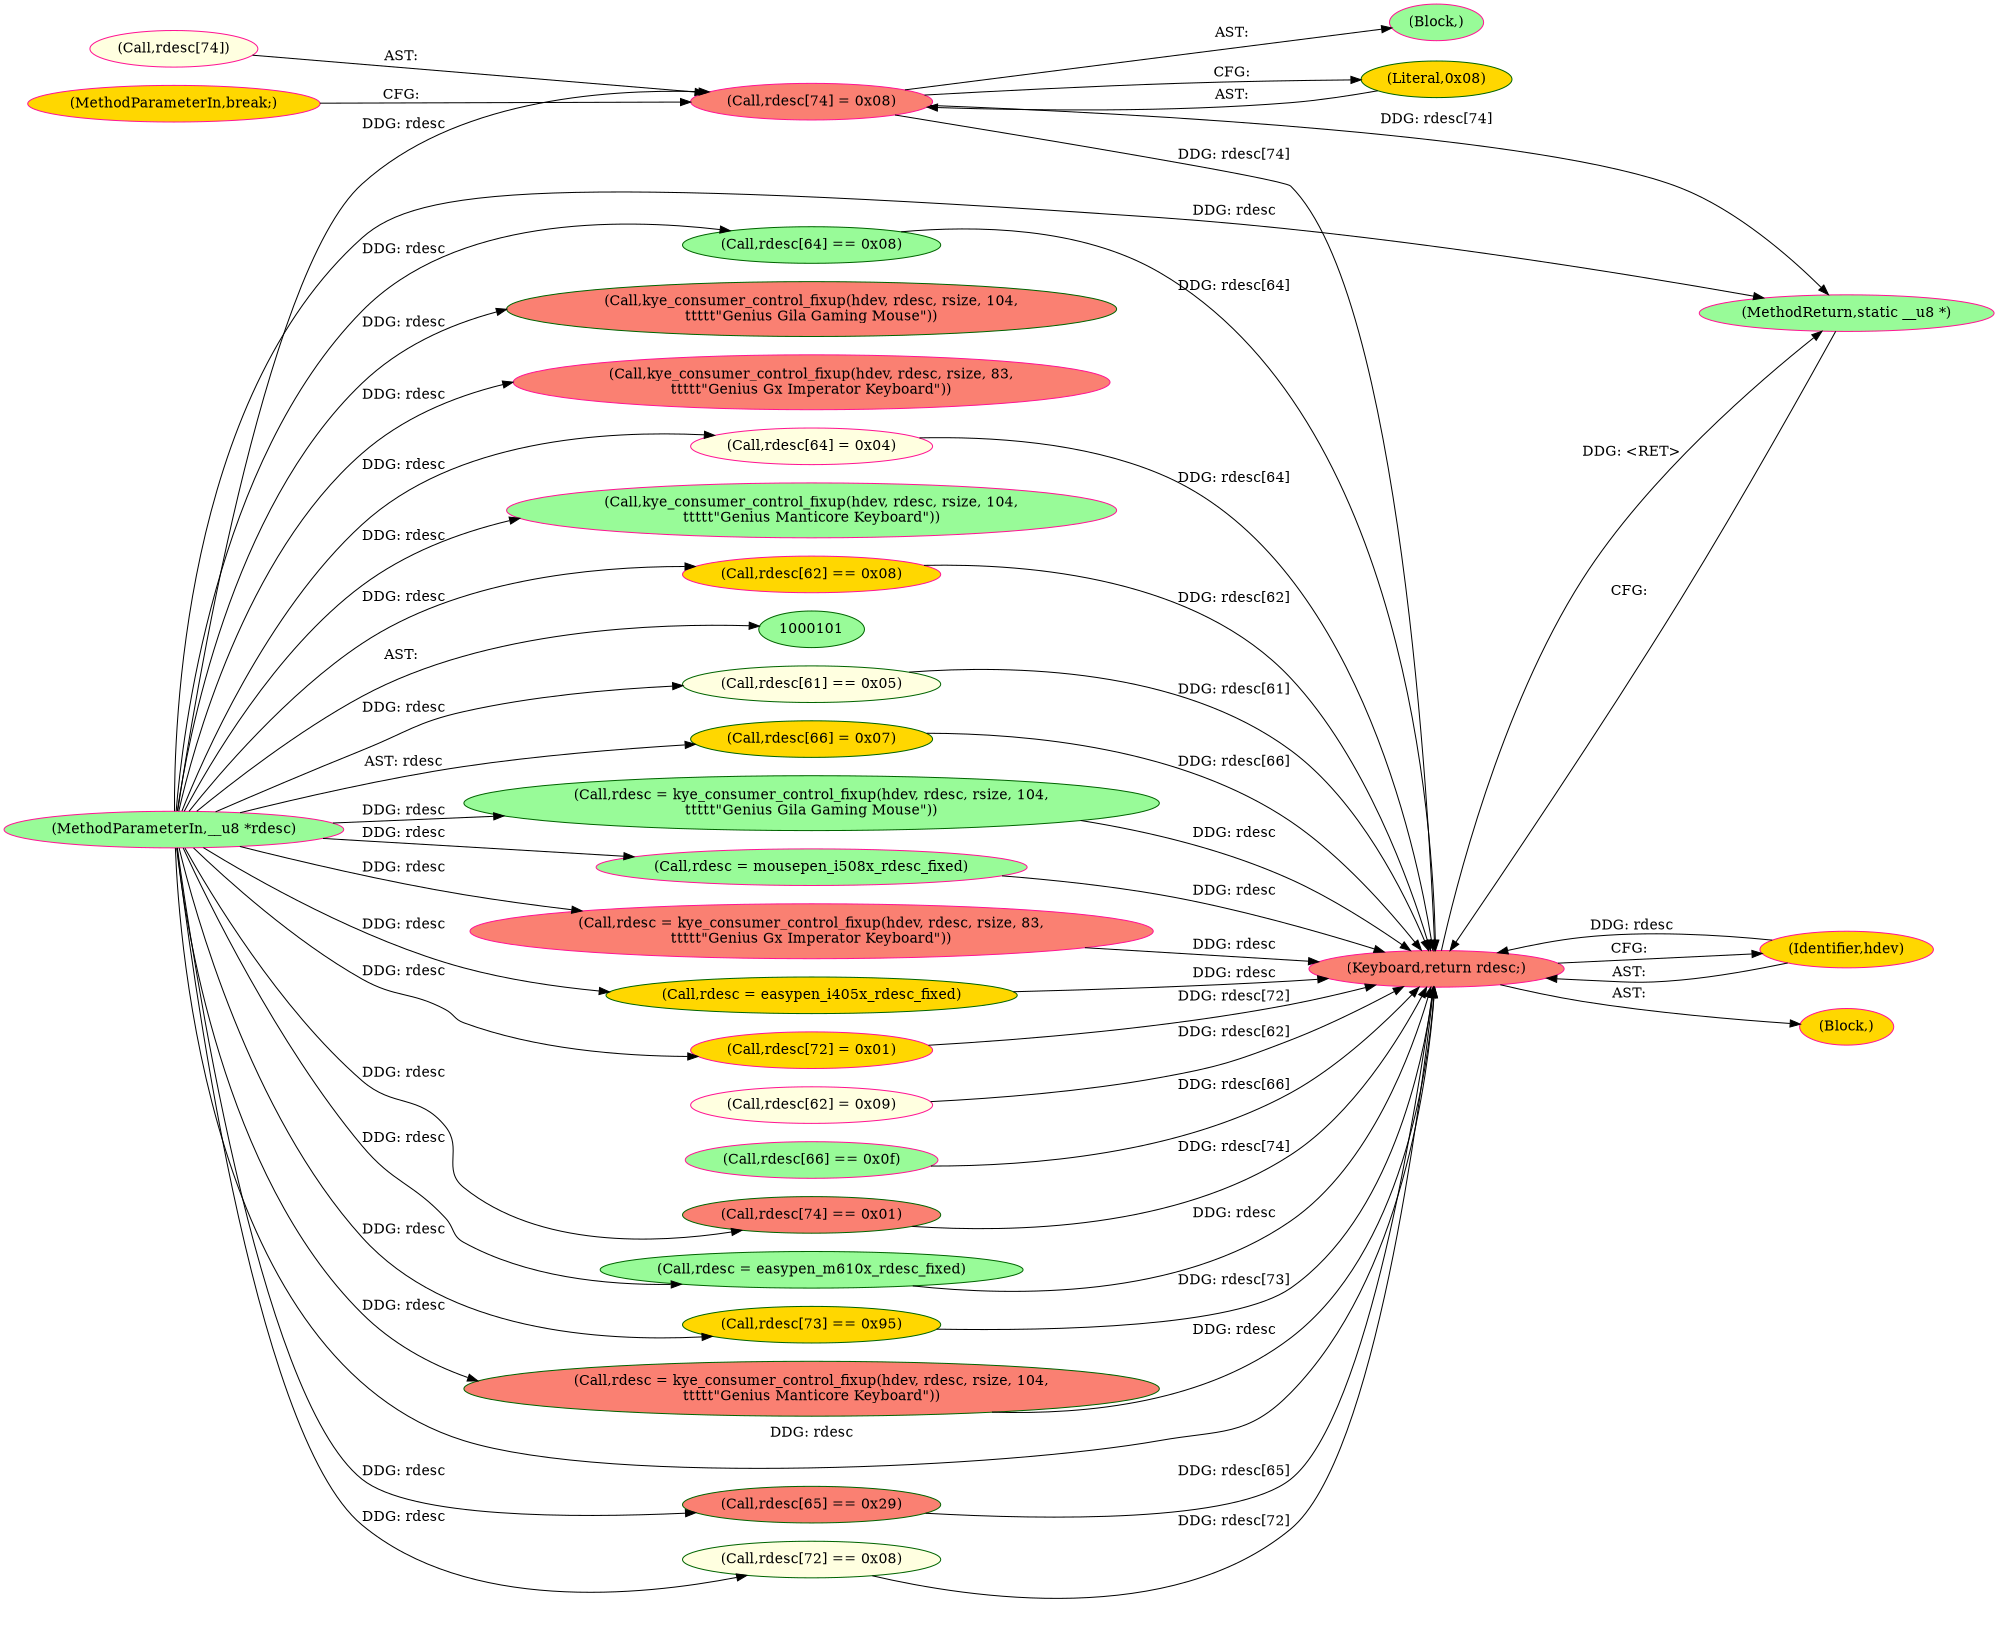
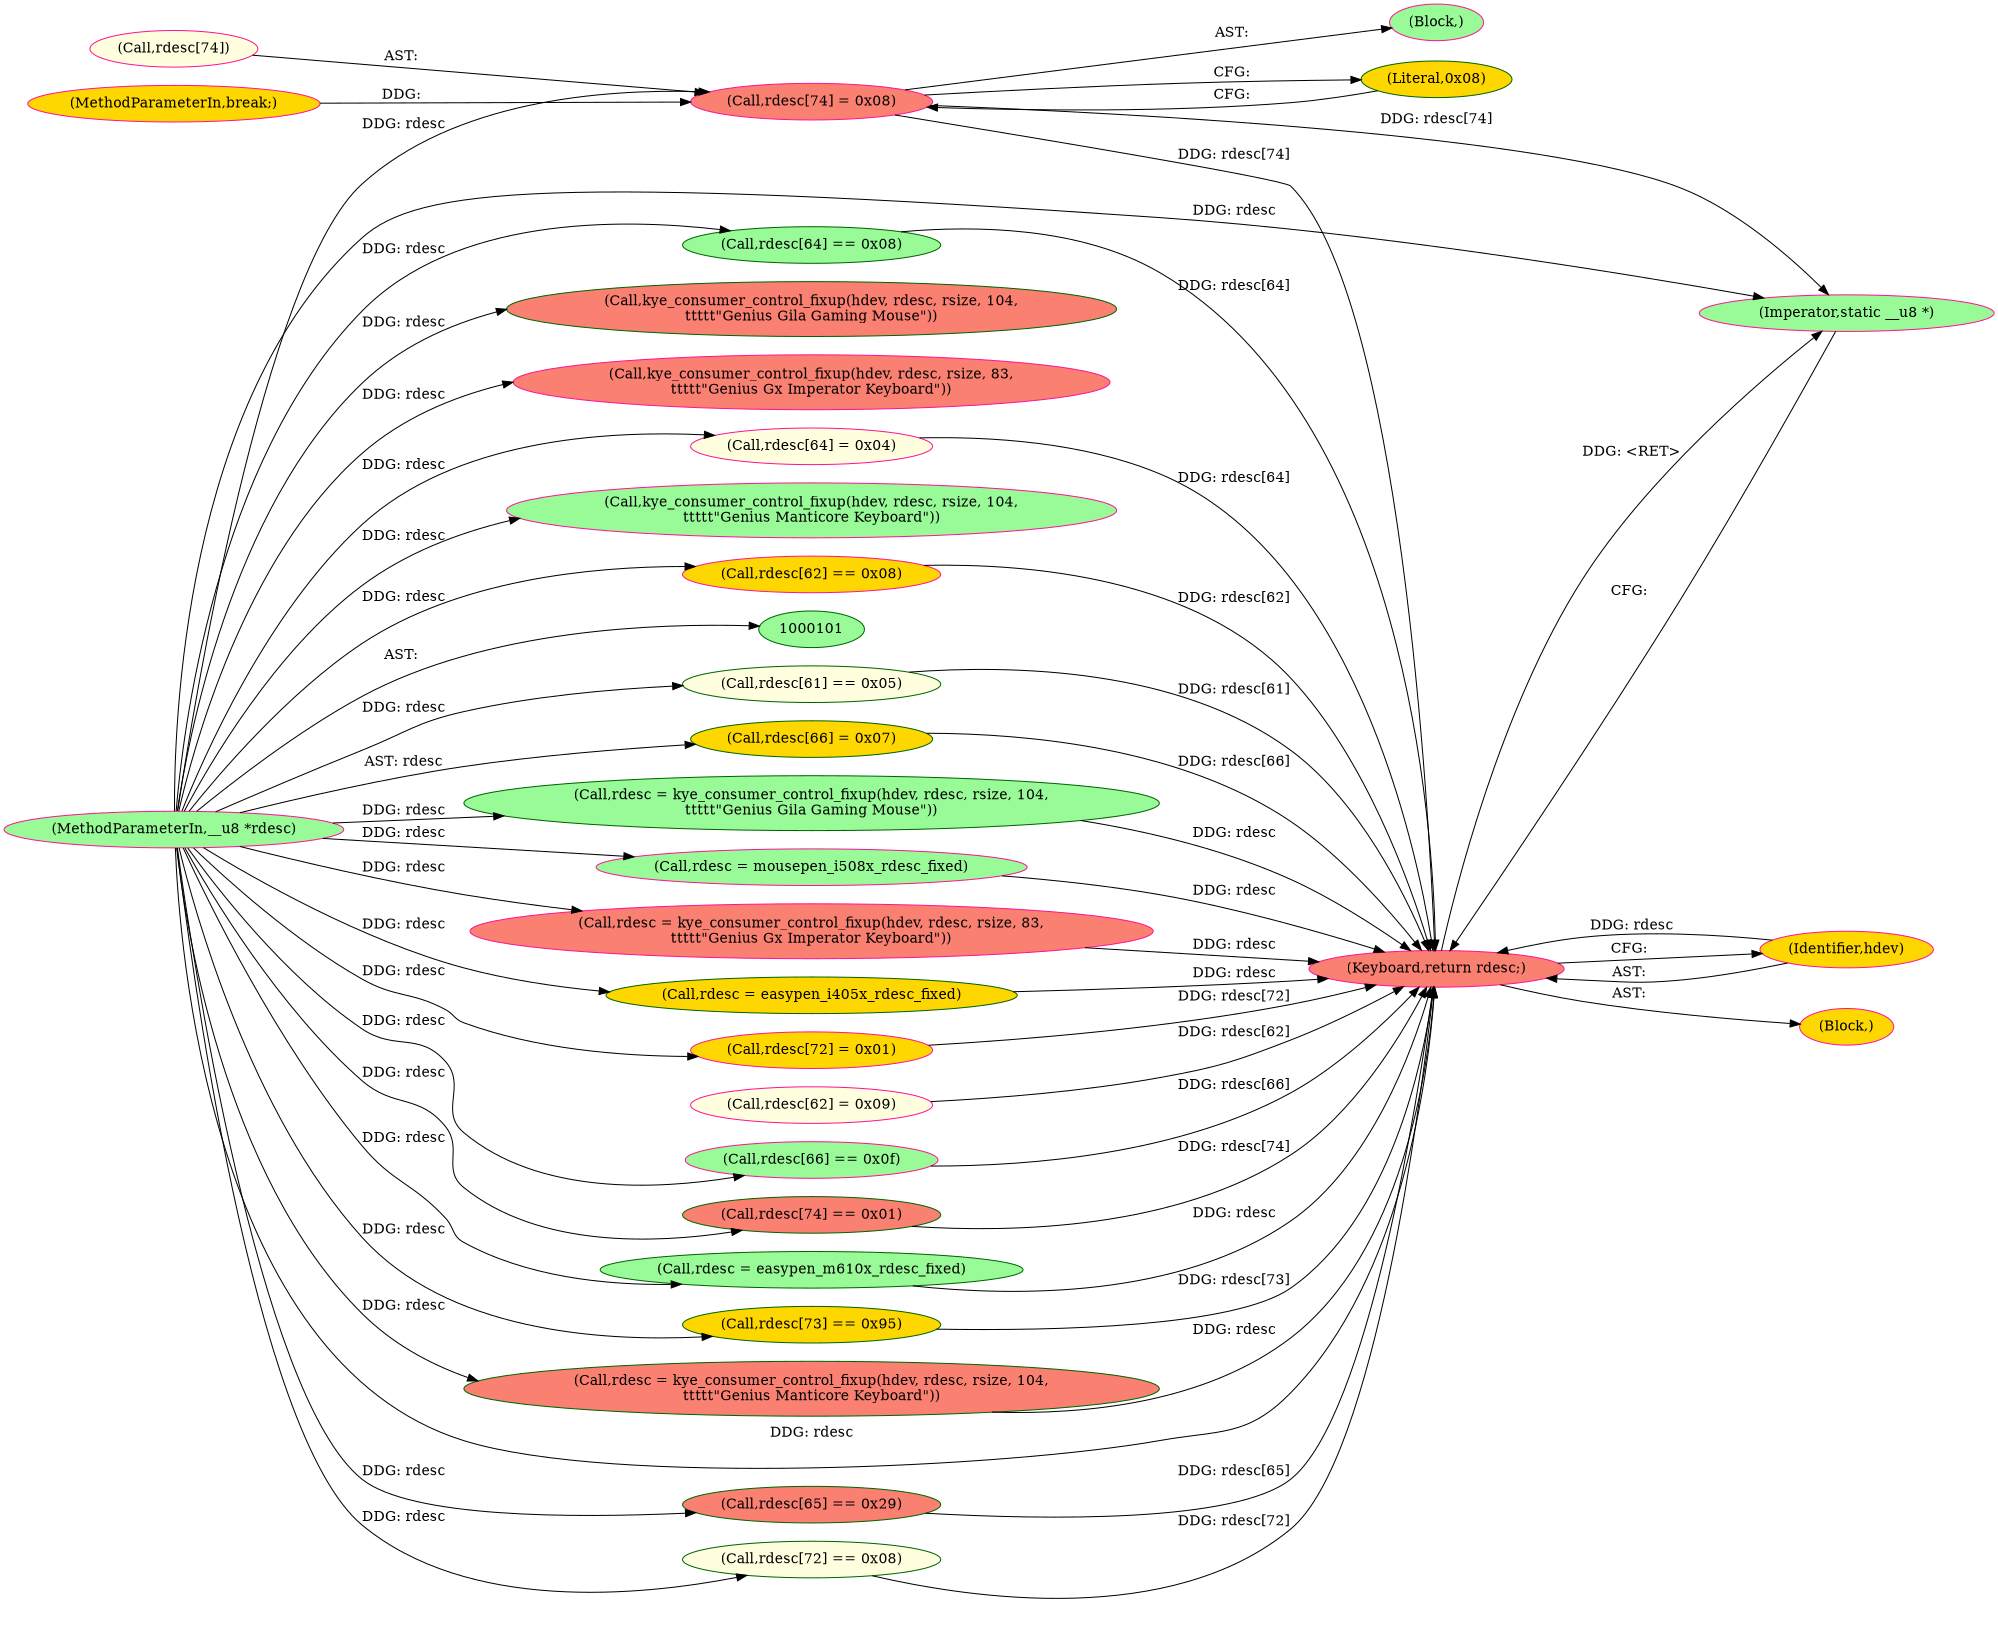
  digraph {
    rankdir=LR
    node [color=deeppink fillcolor=palegreen style=filled]
    n1 [fillcolor=salmon label="(Call,rdesc[74] = 0x08)"]
    n2 [fillcolor=salmon label="(Keyboard,return rdesc;)"]
    n3 [label="(Block,)"]
    n4 [color=darkgreen fillcolor=gold label="(Literal,0x08)"]
-   n5 [label="(MethodReturn,static __u8 *)"]
+   n5 [label="(Imperator,static __u8 *)"]
    n6 [fillcolor=gold label="(Identifier,hdev)"]
    n7 [fillcolor=gold label="(Block,)"]
    n8 [label="(MethodParameterIn,__u8 *rdesc)"]
    n9 [color=darkgreen fillcolor=salmon label="(Call,rdesc[65] == 0x29)"]
    n10 [color=darkgreen fillcolor=salmon label="(Call,kye_consumer_control_fixup(hdev, rdesc, rsize, 104,\n\t\t\t\t\t\"Genius Gila Gaming Mouse\"))"]
    n11 [color=darkgreen fillcolor=lightyellow label="(Call,rdesc[72] == 0x08)"]
    n12 [color=darkgreen label="(Call,rdesc[64] == 0x08)"]
    n13 [fillcolor=lightyellow label="(Call,rdesc[64] = 0x04)"]
    n14 [fillcolor=gold label="(Call,rdesc[62] == 0x08)"]
    n15 [color=darkgreen fillcolor=lightyellow label="(Call,rdesc[61] == 0x05)"]
    n16 [label="(Call,rdesc = mousepen_i508x_rdesc_fixed)"]
    n17 [color=darkgreen fillcolor=gold label="(Call,rdesc[66] = 0x07)"]
    n18 [color=darkgreen label="(Call,rdesc = kye_consumer_control_fixup(hdev, rdesc, rsize, 104,\n\t\t\t\t\t\"Genius Gila Gaming Mouse\"))"]
    n19 [fillcolor=salmon label="(Call,rdesc = kye_consumer_control_fixup(hdev, rdesc, rsize, 83,\n\t\t\t\t\t\"Genius Gx Imperator Keyboard\"))"]
    n20 [color=darkgreen fillcolor=gold label="(Call,rdesc = easypen_i405x_rdesc_fixed)"]
    n21 [fillcolor=gold label="(Call,rdesc[72] = 0x01)"]
    n22 [label="(Call,rdesc[66] == 0x0f)"]
    n23 [fillcolor=salmon label="(Call,kye_consumer_control_fixup(hdev, rdesc, rsize, 83,\n\t\t\t\t\t\"Genius Gx Imperator Keyboard\"))"]
    n24 [color=darkgreen fillcolor=salmon label="(Call,rdesc[74] == 0x01)"]
    n25 [label="(Call,kye_consumer_control_fixup(hdev, rdesc, rsize, 104,\n\t\t\t\t\t\"Genius Manticore Keyboard\"))"]
    n26 [color=darkgreen label="(Call,rdesc = easypen_m610x_rdesc_fixed)"]
    n27 [color=darkgreen fillcolor=gold label="(Call,rdesc[73] == 0x95)"]
    n28 [color=darkgreen fillcolor=salmon label="(Call,rdesc = kye_consumer_control_fixup(hdev, rdesc, rsize, 104,\n\t\t\t\t\t\"Genius Manticore Keyboard\"))"]
    1000101 [color=darkgreen]
    n30 [fillcolor=lightyellow label="(Call,rdesc[62] = 0x09)"]
    n31 [fillcolor=gold label="(MethodParameterIn,break;)"]
    n32 [fillcolor=lightyellow label="(Call,rdesc[74])"]
    n1 -> n2 [label="DDG: rdesc[74]"]
    n1 -> n3 [label="AST: "]
    n1 -> n4 [label="CFG: "]
    n1 -> n5 [label="DDG: rdesc[74]"]
    n2 -> n5 [label="DDG: <RET>"]
    n2 -> n6 [label="CFG: "]
    n2 -> n7 [label="AST: "]
-   n4 -> n1 [label="AST: "]
+   n4 -> n1 [label="CFG: "]
    n5 -> n2 [label="CFG: "]
    n6 -> n2 [label="AST: "]
    n6 -> n2 [label="DDG: rdesc"]
    n8 -> n1 [label="DDG: rdesc"]
    n8 -> n2 [label="DDG: rdesc"]
    n8 -> n5 [label="DDG: rdesc"]
    n8 -> n9 [label="DDG: rdesc"]
    n8 -> n10 [label="DDG: rdesc"]
    n8 -> n11 [label="DDG: rdesc"]
    n8 -> n12 [label="DDG: rdesc"]
    n8 -> n13 [label="DDG: rdesc"]
    n8 -> n14 [label="DDG: rdesc"]
    n8 -> n15 [label="DDG: rdesc"]
    n8 -> n16 [label="DDG: rdesc"]
    n8 -> n17 [label="AST: rdesc"]
    n8 -> n18 [label="DDG: rdesc"]
    n8 -> n19 [label="DDG: rdesc"]
    n8 -> n20 [label="DDG: rdesc"]
    n8 -> n21 [label="DDG: rdesc"]
+   n8 -> n22 [label="DDG: rdesc"]
    n8 -> n23 [label="DDG: rdesc"]
    n8 -> n24 [label="DDG: rdesc"]
    n8 -> n25 [label="DDG: rdesc"]
    n8 -> n26 [label="DDG: rdesc"]
    n8 -> n27 [label="DDG: rdesc"]
    n8 -> n28 [label="DDG: rdesc"]
    n8 -> 1000101 [label="AST: "]
    n9 -> n2 [label="DDG: rdesc[65]"]
    n11 -> n2 [label="DDG: rdesc[72]"]
    n12 -> n2 [label="DDG: rdesc[64]"]
    n13 -> n2 [label="DDG: rdesc[64]"]
    n14 -> n2 [label="DDG: rdesc[62]"]
    n15 -> n2 [label="DDG: rdesc[61]"]
    n16 -> n2 [label="DDG: rdesc"]
    n17 -> n2 [label="DDG: rdesc[66]"]
    n18 -> n2 [label="DDG: rdesc"]
    n19 -> n2 [label="DDG: rdesc"]
    n20 -> n2 [label="DDG: rdesc"]
    n21 -> n2 [label="DDG: rdesc[72]"]
    n22 -> n2 [label="DDG: rdesc[66]"]
    n24 -> n2 [label="DDG: rdesc[74]"]
    n26 -> n2 [label="DDG: rdesc"]
    n27 -> n2 [label="DDG: rdesc[73]"]
    n28 -> n2 [label="DDG: rdesc"]
    n30 -> n2 [label="DDG: rdesc[62]"]
-   n31 -> n1 [label="CFG: "]
+   n31 -> n1 [label="DDG: "]
    n32 -> n1 [label="AST: "]
  }
